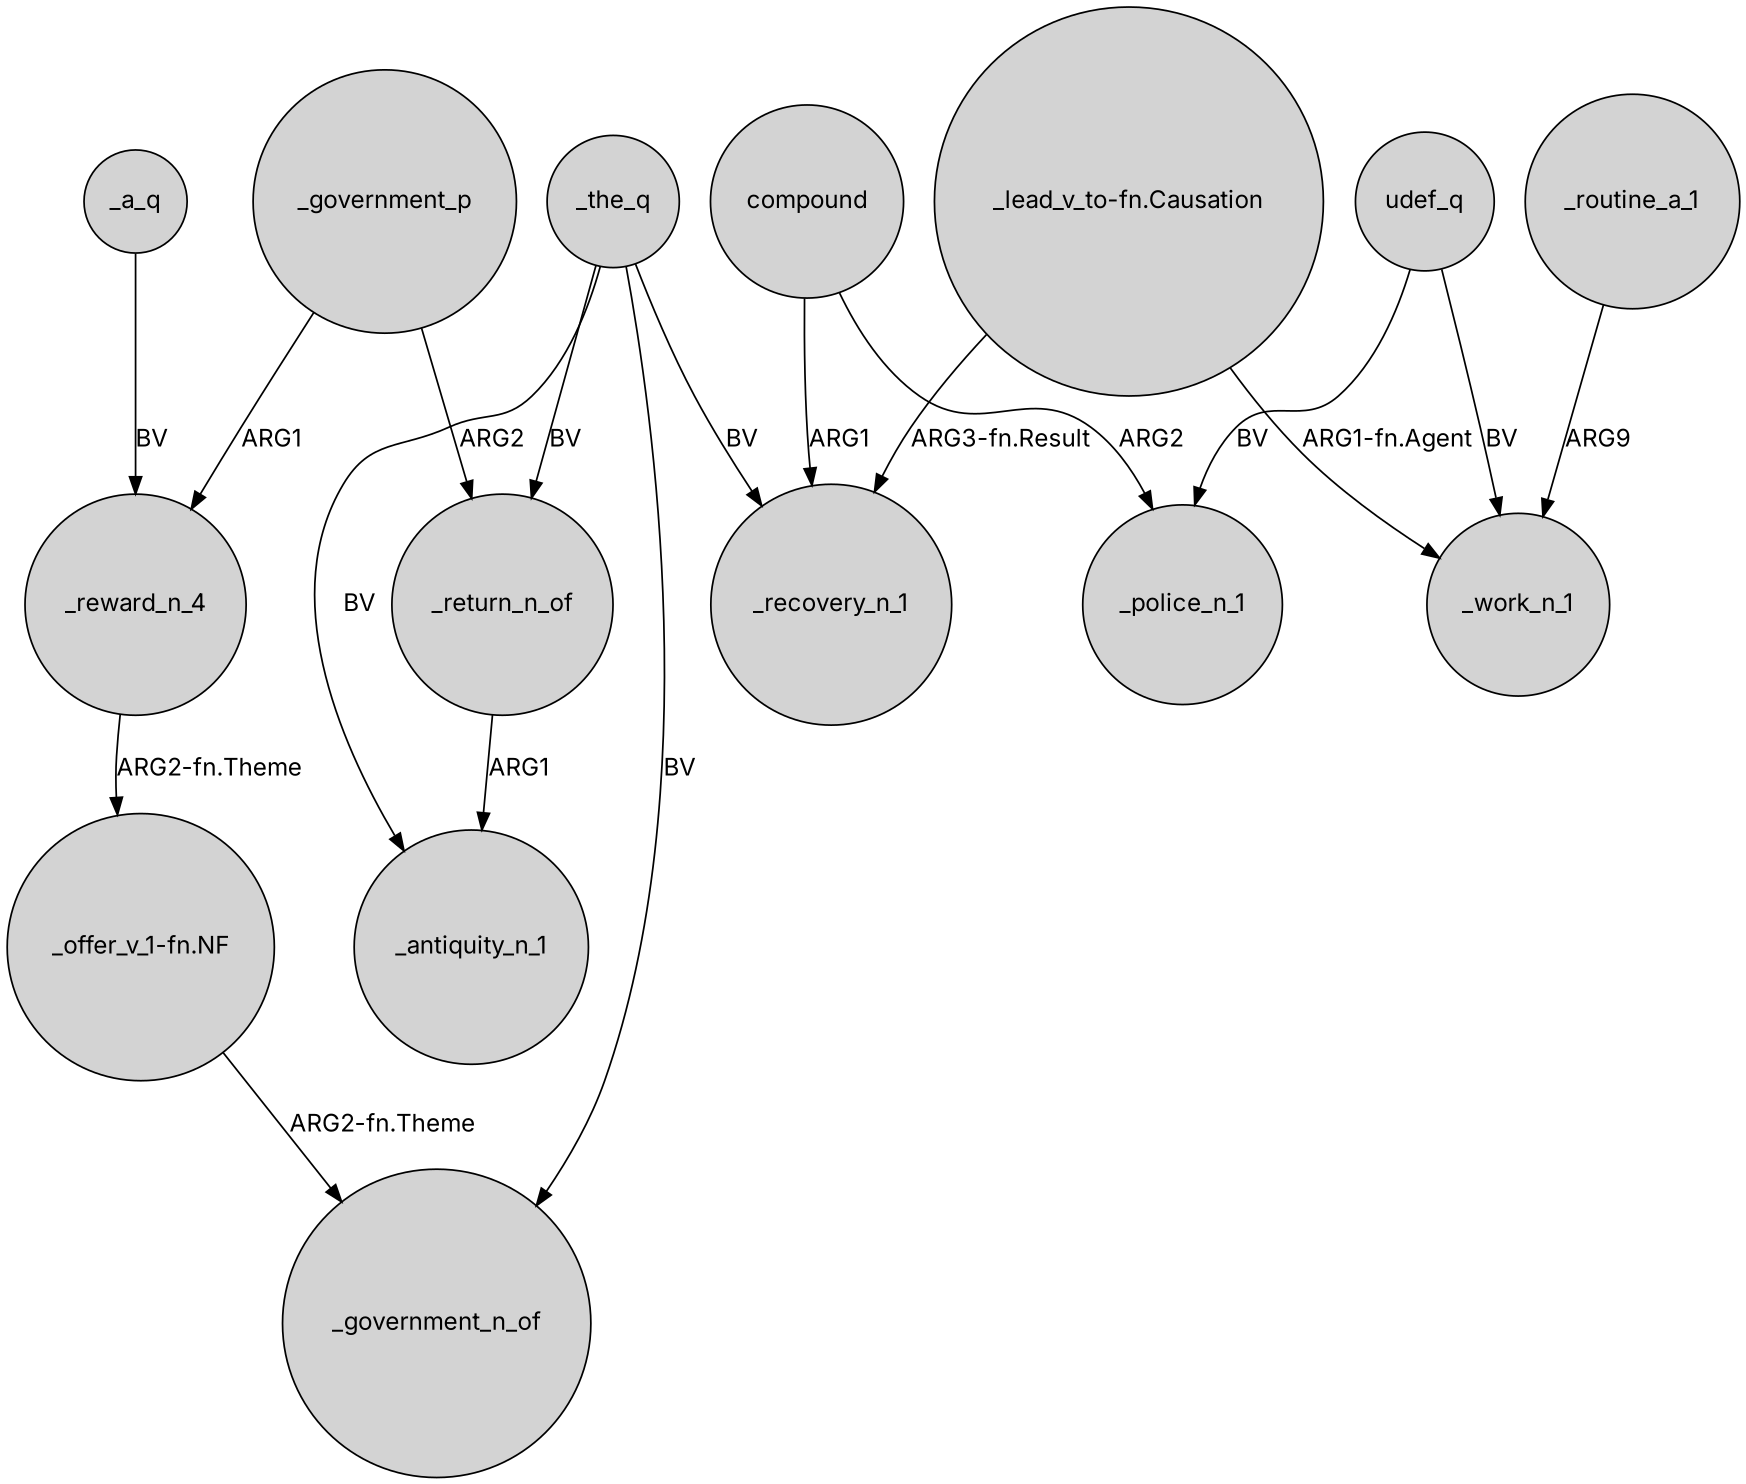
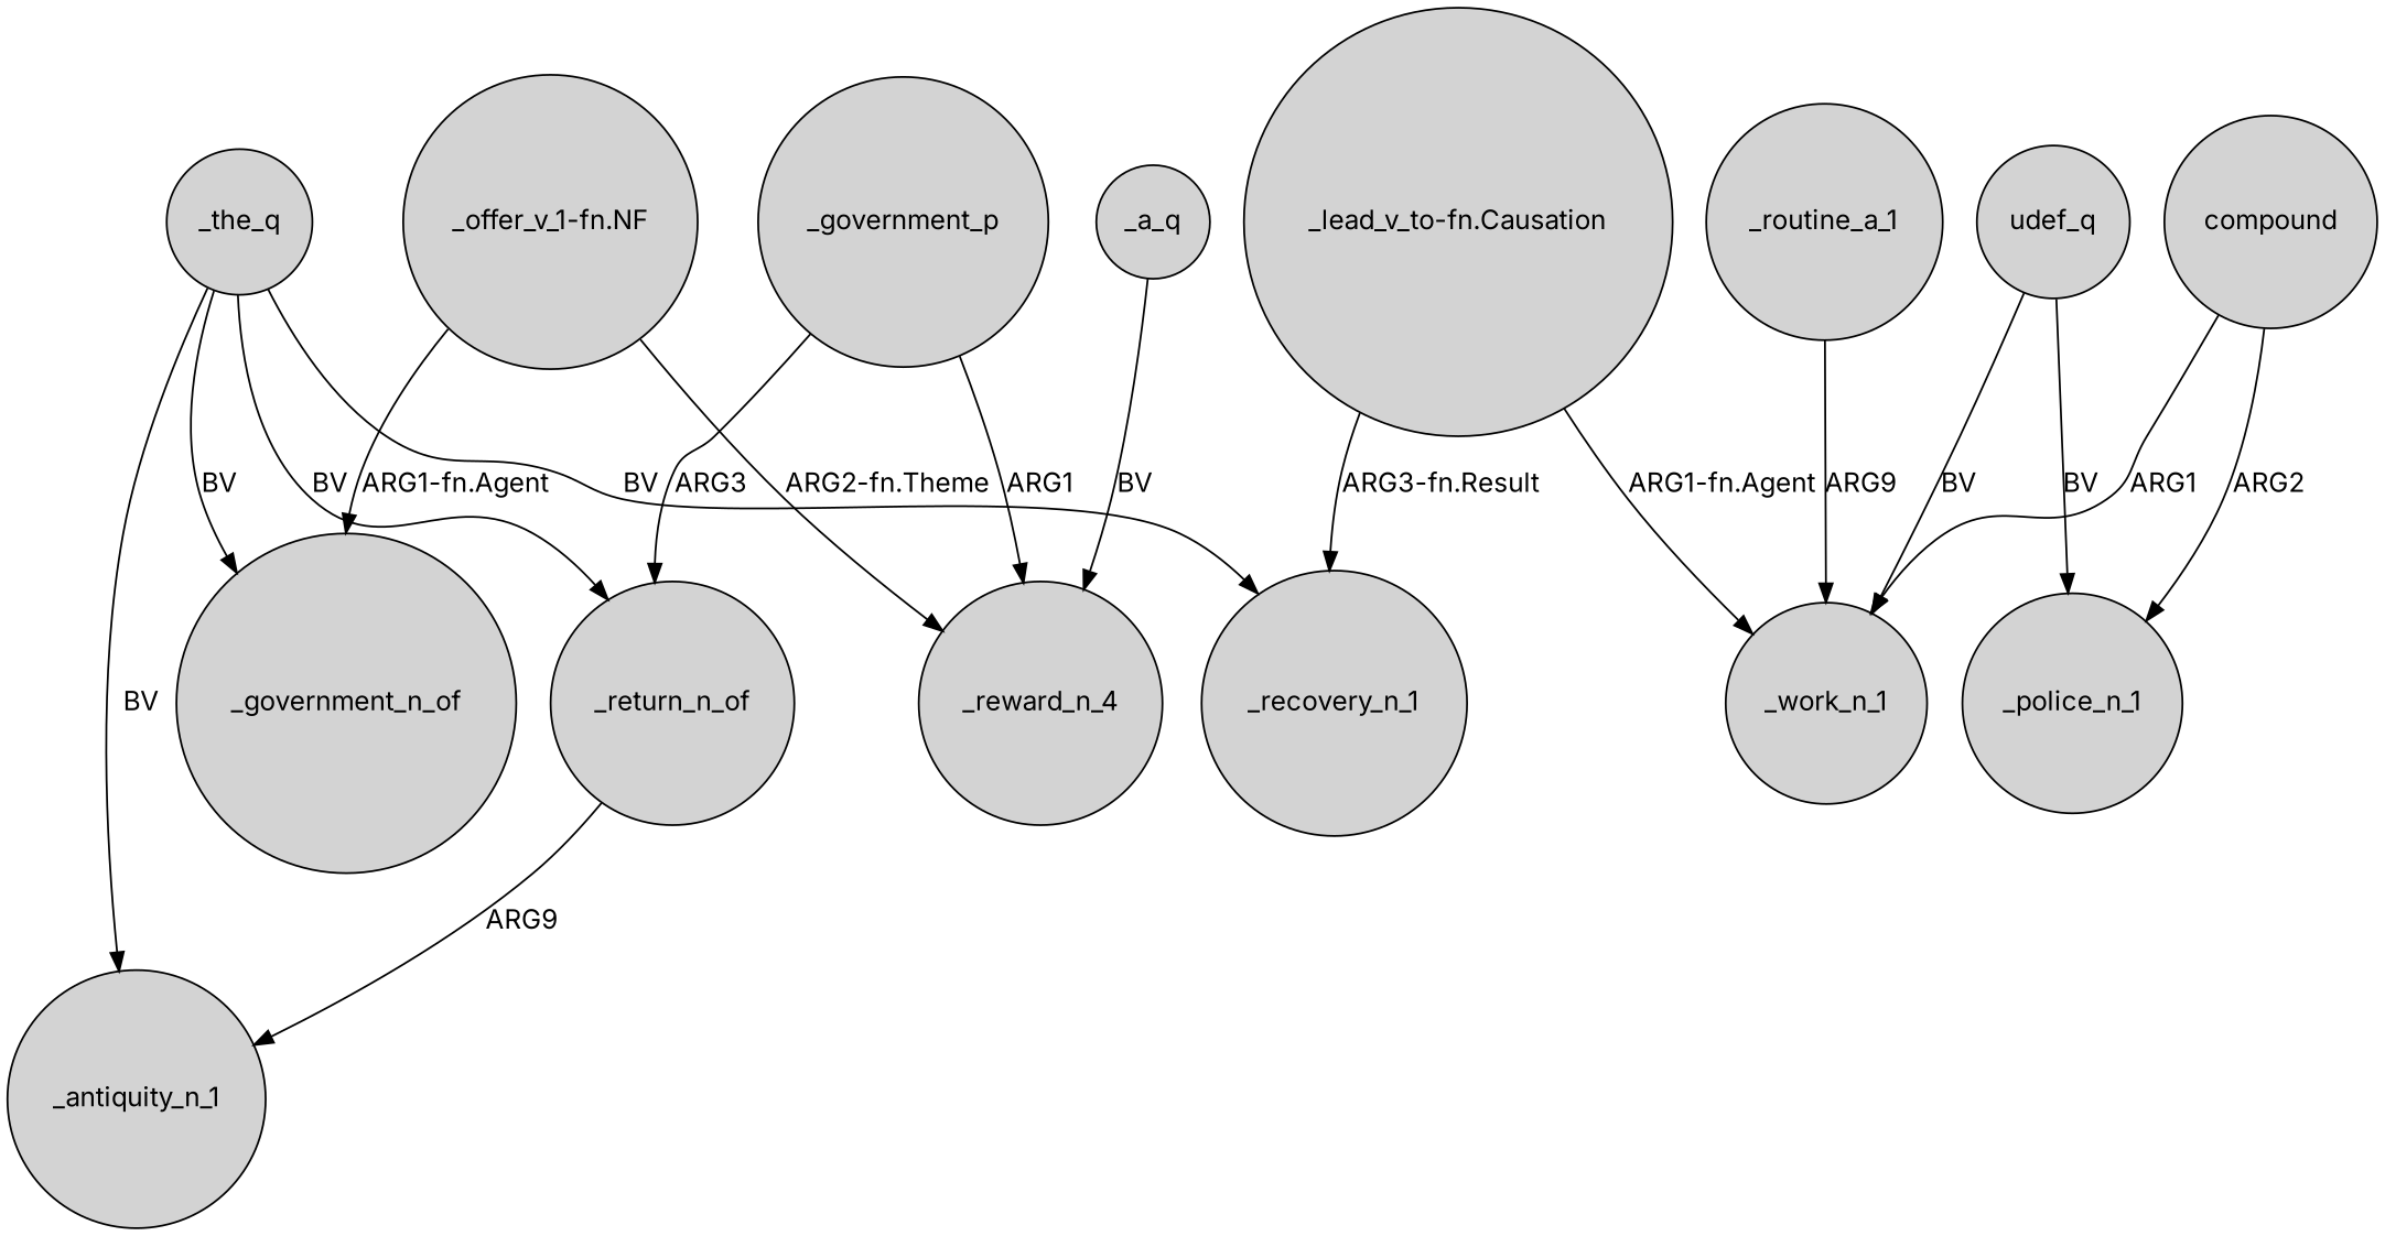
  digraph {
    fontname=Inter
    node [fontname=Inter shape=circle style=filled]
    edge [fontname=Inter]
    _the_q
    _government_n_of
    _recovery_n_1
    _return_n_of
    _antiquity_n_1
    udef_q
    _police_n_1
    _work_n_1
    "_offer_v_1-fn.NF"
    n10 [label=_reward_n_4]
    compound
    n12 [label=_government_p]
    _a_q
    _routine_a_1
    "_lead_v_to-fn.Causation"
    _the_q -> _government_n_of [label=BV]
    _the_q -> _recovery_n_1 [label=BV]
    _the_q -> _return_n_of [label=BV]
    _the_q -> _antiquity_n_1 [label=BV]
-   _return_n_of -> _antiquity_n_1 [label=ARG1]
+   _return_n_of -> _antiquity_n_1 [label=ARG9]
    udef_q -> _police_n_1 [label=BV]
    udef_q -> _work_n_1 [label=BV]
-   "_offer_v_1-fn.NF" -> _government_n_of [label="ARG2-fn.Theme"]
-   n10 -> "_offer_v_1-fn.NF" [label="ARG2-fn.Theme"]
+   "_offer_v_1-fn.NF" -> _government_n_of [label="ARG1-fn.Agent"]
+   "_offer_v_1-fn.NF" -> n10 [label="ARG2-fn.Theme"]
    compound -> _police_n_1 [label=ARG2]
-   compound -> _recovery_n_1 [label=ARG1]
-   n12 -> _return_n_of [label=ARG2]
+   compound -> _work_n_1 [label=ARG1]
+   n12 -> _return_n_of [label=ARG3]
    n12 -> n10 [label=ARG1]
    _a_q -> n10 [label=BV]
    _routine_a_1 -> _work_n_1 [label=ARG9]
    "_lead_v_to-fn.Causation" -> _recovery_n_1 [label="ARG3-fn.Result"]
    "_lead_v_to-fn.Causation" -> _work_n_1 [label="ARG1-fn.Agent"]
  }
